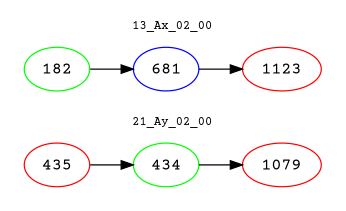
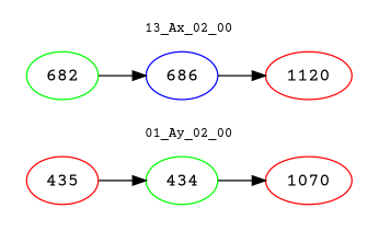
  digraph {
    fontname="Courier Prime"
    rankdir=LR
    node [color=red fontname="Courier Prime"]
    edge [color=black fontname="Courier Prime"]
    n1 [label=435]
    n2 [color=green label=434]
-   n3 [label=1079]
-   n4 [color=green label=182]
-   n5 [color=blue label=681]
-   n6 [label=1123]
+   n3 [label=1070]
+   n4 [color=green label=682]
+   n5 [color=blue label=686]
+   n6 [label=1120]
    subgraph cluster_1 {
      color=white
      fontsize=10
-     label="21_Ay_02_00"
+     label="01_Ay_02_00"
      n1
      n2
      n3
    }
    subgraph cluster_2 {
      color=white
      fontsize=10
      label="13_Ax_02_00"
      n4
      n5
      n6
    }
    n1 -> n2
    n2 -> n3
    n4 -> n5
    n5 -> n6
  }
